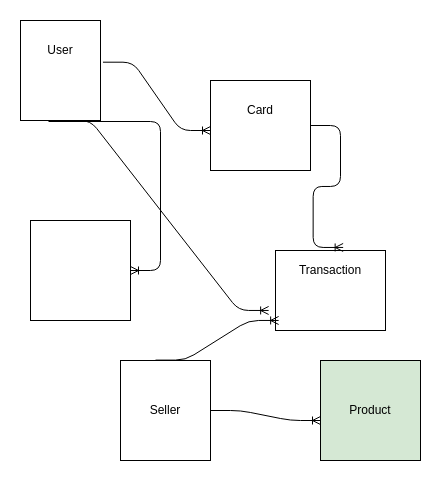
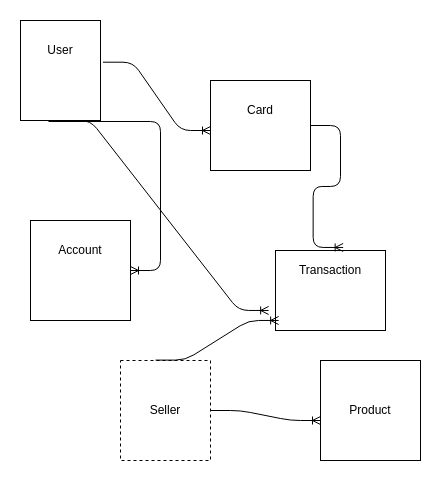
  <mxCell id="0" />
  <mxCell id="1" parent="0" />
  <mxCell id="2" value="User" style="text;html=1;align=center;verticalAlign=middle;resizable=0;points=[];autosize=1;" parent="1" vertex="1"><mxGeometry x="50" y="40" width="40" height="20" as="geometry" /></mxCell>
  <mxCell id="3" value="" style="rounded=0;whiteSpace=wrap;html=1;" parent="1" vertex="1"><mxGeometry x="20" y="20" width="80" height="100" as="geometry" /></mxCell>
  <mxCell id="4" value="User" style="text;html=1;strokeColor=none;fillColor=none;align=center;verticalAlign=middle;whiteSpace=wrap;rounded=0;" parent="1" vertex="1"><mxGeometry x="40" y="40" width="40" height="20" as="geometry" /></mxCell>
  <mxCell id="5" value="User" style="text;html=1;align=center;verticalAlign=middle;resizable=0;points=[];autosize=1;" parent="1" vertex="1"><mxGeometry x="250" y="100" width="40" height="20" as="geometry" /></mxCell>
  <mxCell id="6" value="" style="rounded=0;whiteSpace=wrap;html=1;" parent="1" vertex="1"><mxGeometry x="210" y="80" width="100" height="90" as="geometry" /></mxCell>
  <mxCell id="7" value="Card" style="text;html=1;strokeColor=none;fillColor=none;align=center;verticalAlign=middle;whiteSpace=wrap;rounded=0;" parent="1" vertex="1"><mxGeometry x="240" y="100" width="40" height="20" as="geometry" /></mxCell>
  <mxCell id="8" value="" style="rounded=0;whiteSpace=wrap;html=1;" parent="1" vertex="1"><mxGeometry x="30" y="220" width="100" height="100" as="geometry" /></mxCell>
+ <mxCell id="9" value="Account" style="text;html=1;strokeColor=none;fillColor=none;align=center;verticalAlign=middle;whiteSpace=wrap;rounded=0;" parent="1" vertex="1"><mxGeometry x="60" y="240" width="40" height="20" as="geometry" /></mxCell>
  <mxCell id="10" value="User" style="text;html=1;align=center;verticalAlign=middle;resizable=0;points=[];autosize=1;" parent="1" vertex="1"><mxGeometry x="310" y="260" width="40" height="20" as="geometry" /></mxCell>
  <mxCell id="11" value="" style="rounded=0;whiteSpace=wrap;html=1;" parent="1" vertex="1"><mxGeometry x="275" y="250" width="110" height="80" as="geometry" /></mxCell>
  <mxCell id="12" value="Transaction" style="text;html=1;strokeColor=none;fillColor=none;align=center;verticalAlign=middle;whiteSpace=wrap;rounded=0;" parent="1" vertex="1"><mxGeometry x="310" y="260" width="40" height="20" as="geometry" /></mxCell>
  <mxCell id="13" value="" style="edgeStyle=entityRelationEdgeStyle;fontSize=12;html=1;endArrow=ERoneToMany;exitX=1.031;exitY=0.417;exitDx=0;exitDy=0;exitPerimeter=0;" parent="1" source="3" edge="1"><mxGeometry width="100" height="100" relative="1" as="geometry"><mxPoint x="110" y="230" as="sourcePoint" /><mxPoint x="210" y="130" as="targetPoint" /></mxGeometry></mxCell>
  <mxCell id="14" value="" style="edgeStyle=entityRelationEdgeStyle;fontSize=12;html=1;endArrow=ERoneToMany;" parent="1" target="8" edge="1"><mxGeometry width="100" height="100" relative="1" as="geometry"><mxPoint x="48" y="121" as="sourcePoint" /><mxPoint x="206.28" y="239.96" as="targetPoint" /></mxGeometry></mxCell>
  <mxCell id="15" value="" style="edgeStyle=entityRelationEdgeStyle;fontSize=12;html=1;endArrow=ERoneToMany;" parent="1" edge="1"><mxGeometry width="100" height="100" relative="1" as="geometry"><mxPoint x="60" y="120" as="sourcePoint" /><mxPoint x="268.14" y="309.96" as="targetPoint" /></mxGeometry></mxCell>
  <mxCell id="16" value="" style="edgeStyle=entityRelationEdgeStyle;fontSize=12;html=1;endArrow=ERoneToMany;entryX=0.615;entryY=-0.038;entryDx=0;entryDy=0;entryPerimeter=0;" parent="1" source="6" target="11" edge="1"><mxGeometry width="100" height="100" relative="1" as="geometry"><mxPoint x="350" y="160" as="sourcePoint" /><mxPoint x="546.28" y="329.96" as="targetPoint" /></mxGeometry></mxCell>
- <mxCell id="17" value="Seller&lt;br&gt;" style="rounded=0;whiteSpace=wrap;html=1;" parent="1" vertex="1"><mxGeometry x="120" y="360" width="90" height="100" as="geometry" /></mxCell>
+ <mxCell id="17" value="Seller&lt;br&gt;" style="rounded=0;whiteSpace=wrap;html=1;dashed=1;" parent="1" vertex="1"><mxGeometry x="120" y="360" width="90" height="100" as="geometry" /></mxCell>
  <mxCell id="18" value="" style="edgeStyle=entityRelationEdgeStyle;fontSize=12;html=1;endArrow=ERoneToMany;exitX=0.389;exitY=-0.004;exitDx=0;exitDy=0;exitPerimeter=0;" parent="1" source="17" edge="1"><mxGeometry width="100" height="100" relative="1" as="geometry"><mxPoint x="81.86" y="150" as="sourcePoint" /><mxPoint x="278.14" y="319.96" as="targetPoint" /></mxGeometry></mxCell>
  <mxCell id="19" value="" style="edgeStyle=entityRelationEdgeStyle;fontSize=12;html=1;endArrow=ERoneToMany;exitX=1;exitY=0.5;exitDx=0;exitDy=0;" parent="1" source="17" edge="1"><mxGeometry width="100" height="100" relative="1" as="geometry"><mxPoint x="270" y="430" as="sourcePoint" /><mxPoint x="320" y="420" as="targetPoint" /></mxGeometry></mxCell>
- <mxCell id="20" value="Product" style="rounded=0;whiteSpace=wrap;html=1;fillColor=#d5e8d4;" parent="1" vertex="1"><mxGeometry x="320" y="360" width="100" height="100" as="geometry" /></mxCell>
+ <mxCell id="20" value="Product" style="rounded=0;whiteSpace=wrap;html=1;" parent="1" vertex="1"><mxGeometry x="320" y="360" width="100" height="100" as="geometry" /></mxCell>
